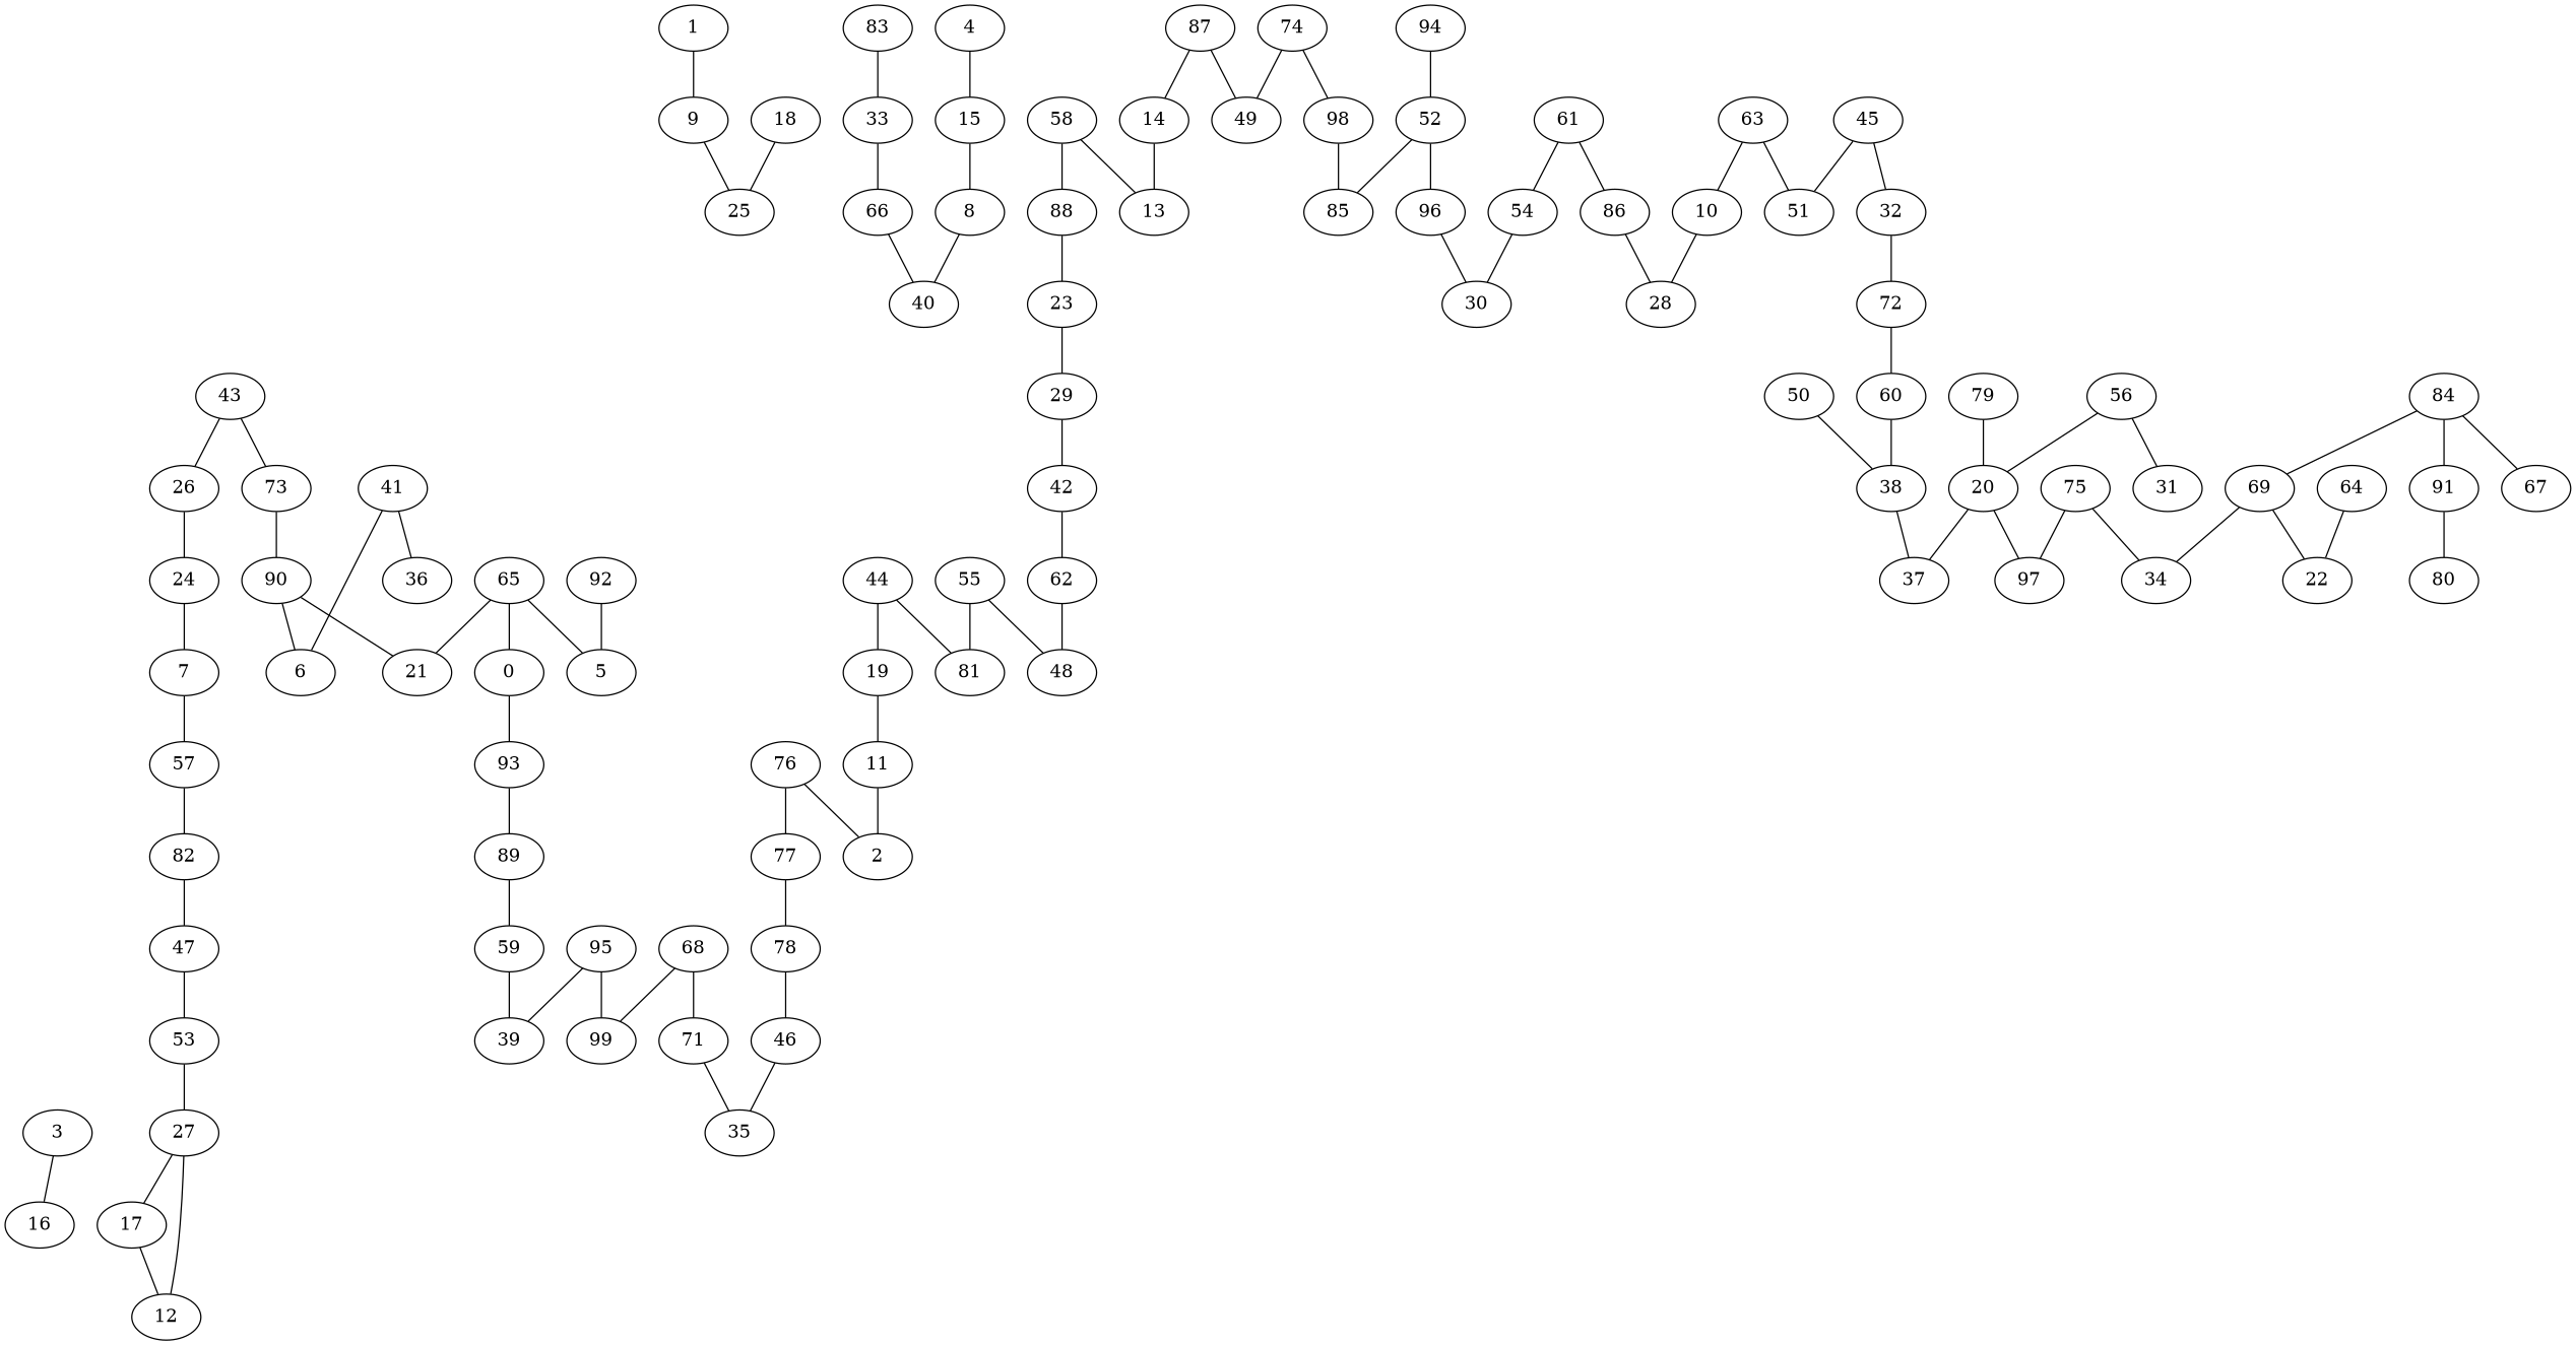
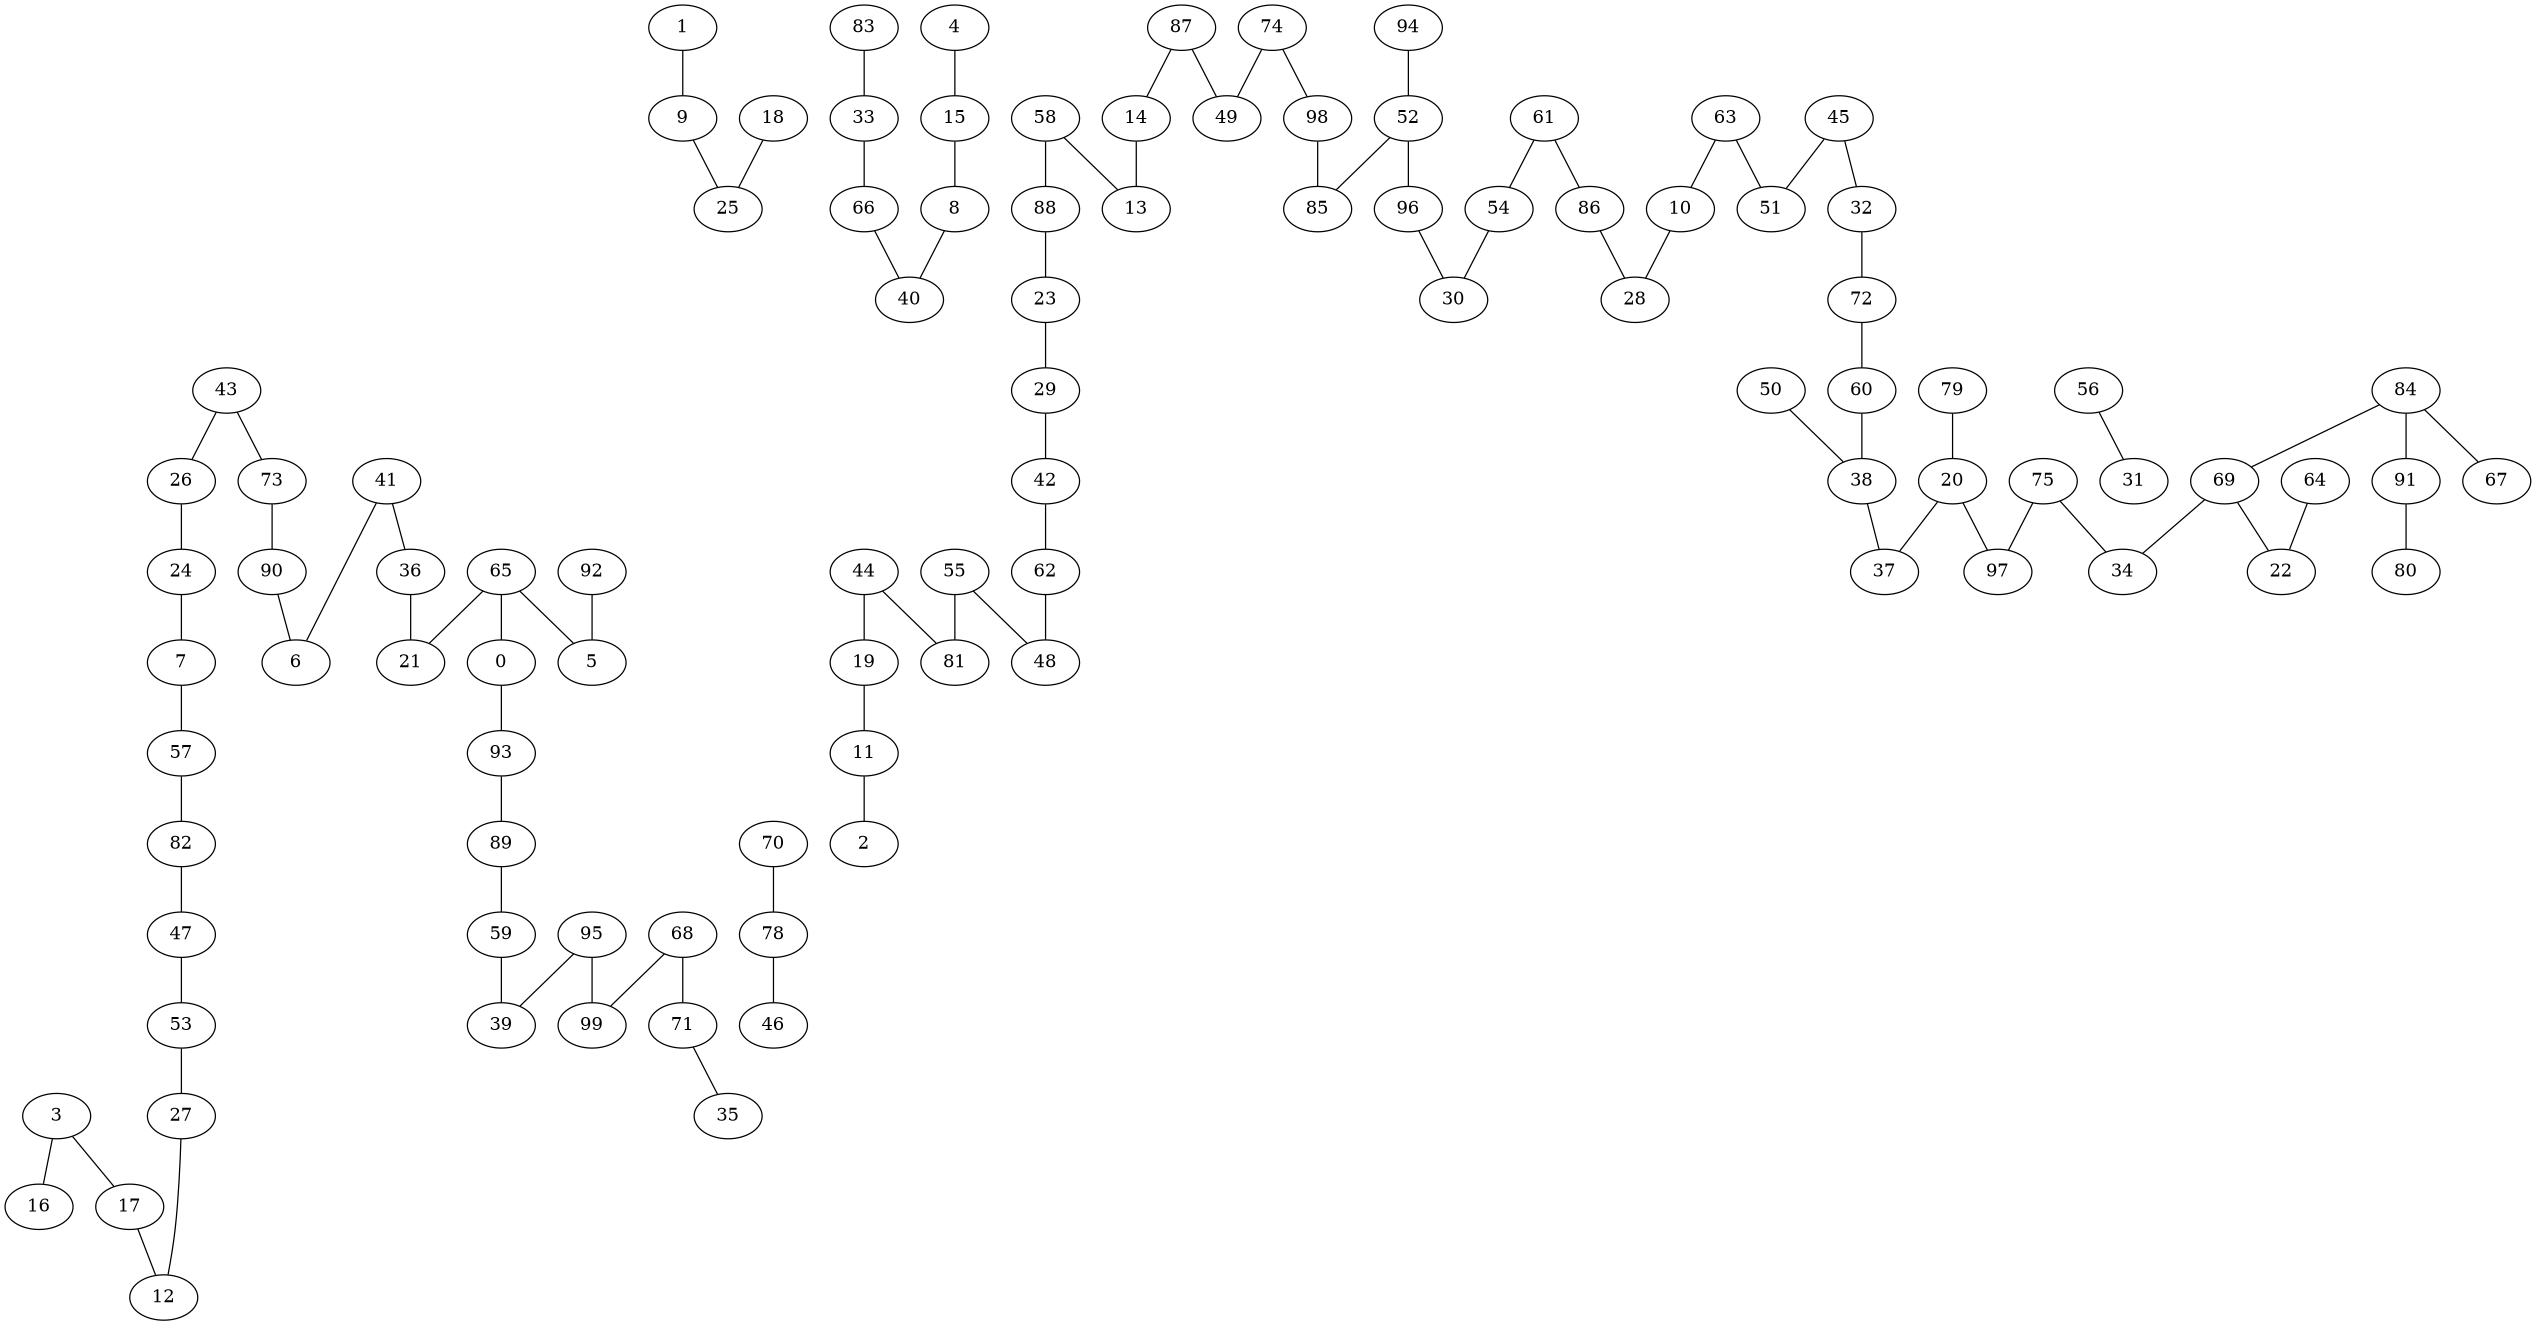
  strict graph {
    fontname="DejaVu Serif"
    node [fontname="DejaVu Serif"]
    edge [fontname="DejaVu Serif"]
    1
    9
    25
    18
    83
    33
    66
    40
    8
    15
    4
    3
    16
    17
    12
    27
    53
    47
    82
    57
    7
    24
    26
    43
    73
    90
    6
    41
    36
    21
    65
    5
    0
    92
    93
    89
    59
    39
    95
    99
    68
    71
    35
    46
    78
-   77
-   76
+   77 [label=70]
    2
    11
    19
    44
    81
    55
    48
    62
    42
    29
    23
    88
    58
    13
    14
    87
    49
    74
    98
    85
    52
    96
    94
    30
    54
    61
    86
    28
    10
    63
    51
    45
    32
    72
    60
    38
    37
    20
    97
    75
    34
    69
    22
    84
    91
    67
    80
    64
    79
    56
    31
    50
    1 -- 9
    9 -- 25
    18 -- 25
    83 -- 33
    33 -- 66
    66 -- 40
    8 -- 40
    15 -- 8
    4 -- 15
    3 -- 16
-   27 -- 17
+   3 -- 17
    17 -- 12
    27 -- 12
    53 -- 27
    47 -- 53
    82 -- 47
    57 -- 82
    7 -- 57
    24 -- 7
    26 -- 24
    43 -- 26
    43 -- 73
    73 -- 90
    90 -- 6
    41 -- 6
    41 -- 36
-   90 -- 21
+   36 -- 21
    65 -- 21
    65 -- 5
    65 -- 0
    0 -- 93
    92 -- 5
    93 -- 89
    89 -- 59
    59 -- 39
    95 -- 39
    95 -- 99
    68 -- 99
    68 -- 71
    71 -- 35
-   46 -- 35
    78 -- 46
    77 -- 78
-   76 -- 77
-   76 -- 2
    11 -- 2
    19 -- 11
    44 -- 19
    44 -- 81
    55 -- 81
    55 -- 48
    62 -- 48
    42 -- 62
    29 -- 42
    23 -- 29
    88 -- 23
    58 -- 88
    58 -- 13
    14 -- 13
    87 -- 14
    87 -- 49
    74 -- 49
    74 -- 98
    98 -- 85
    52 -- 85
    52 -- 96
    96 -- 30
    94 -- 52
    54 -- 30
    61 -- 54
    61 -- 86
    86 -- 28
    10 -- 28
    63 -- 10
    63 -- 51
    45 -- 51
    45 -- 32
    32 -- 72
    72 -- 60
    60 -- 38
    38 -- 37
    20 -- 37
    20 -- 97
    75 -- 97
    75 -- 34
    69 -- 34
    69 -- 22
    84 -- 69
    84 -- 91
    84 -- 67
    91 -- 80
    64 -- 22
    79 -- 20
-   56 -- 20
    56 -- 31
    50 -- 38
  }
